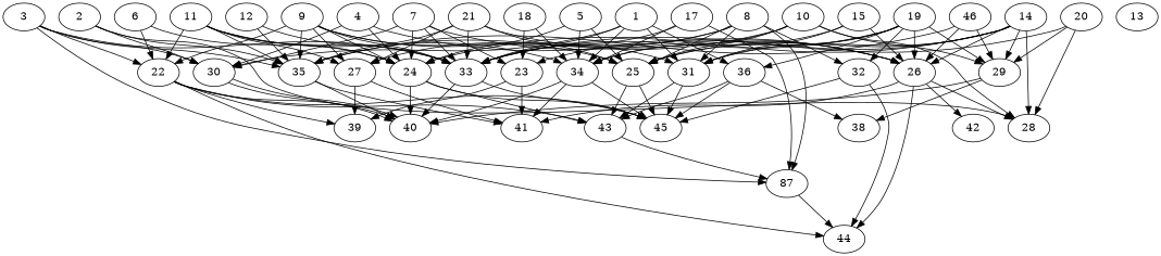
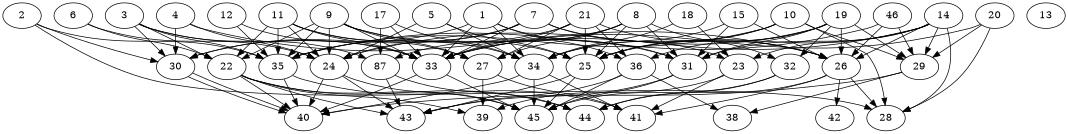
  digraph {
    node [alpha=0.09]
    1 [alpha=0.16 expect_size=35889152]
    30 [alpha=0.20 expect_size=31331328]
    31 [expect_size=34253824]
    33 [alpha=0.01 expect_size=31780864]
    34 [alpha=0.02 expect_size=31713280]
    36 [alpha=0.16 expect_size=8197120]
    40 [alpha=0.07 expect_size=49545216]
    43 [alpha=0.11 expect_size=21296128]
    45 [alpha=0.07 expect_size=30326784]
    41 [alpha=0.05 expect_size=49397760]
    38 [alpha=0.03 expect_size=24379392]
    2 [alpha=0.10 expect_size=27789312]
    28 [alpha=0.14 expect_size=20112384]
    35 [alpha=0.04 expect_size=12594176]
    3 [alpha=0.08 expect_size=35210240]
    22 [alpha=0.02 expect_size=6195200]
    n17 [alpha=0.15 expect_size=30905344 label=87]
    39 [alpha=0.01 expect_size=11045888]
    44 [expect_size=24470528]
    4 [alpha=0.01 expect_size=38336512]
    24 [alpha=0.12 expect_size=26429440]
    26 [alpha=0.10 expect_size=27641856]
    42 [alpha=0.03 expect_size=22924288]
    5 [expect_size=39015424]
    25 [alpha=0.18 expect_size=6125568]
    6 [alpha=0.18 expect_size=17627136]
    7 [alpha=0.02 expect_size=43274240]
    23 [alpha=0.20 expect_size=30442496]
    8 [alpha=0.00 expect_size=27669504]
    27 [alpha=0.17 expect_size=7032832]
    32 [alpha=0.19 expect_size=26888192]
    9 [alpha=0.18 expect_size=16696320]
    10 [alpha=0.04 expect_size=9134080]
    29 [alpha=0.16 expect_size=34658304]
    11 [expect_size=17563648]
    12 [alpha=0.10 expect_size=9227264]
    13 [alpha=0.18 expect_size=32387072]
    14 [alpha=0.11 expect_size=50306048]
    15 [expect_size=6330368]
    n40 [alpha=0.11 expect_size=28607488 label=46]
    17 [alpha=0.06 expect_size=23296000]
    18 [alpha=0.06 expect_size=27166720]
    19 [alpha=0.19 expect_size=28012544]
    20 [alpha=0.01 expect_size=23657472]
    21 [alpha=0.17 expect_size=32747520]
    1 -> 30
    1 -> 31
    1 -> 33
    1 -> 34
    1 -> 36
    30 -> 40
    30 -> 40
    31 -> 43
    31 -> 45
    33 -> 40
    33 -> 45
    34 -> 40
    34 -> 45
    34 -> 41
    36 -> 43
    36 -> 45
    36 -> 38
    2 -> 30
    2 -> 28
    2 -> 35
    35 -> 40
    35 -> 41
    3 -> 30
    3 -> 33
    3 -> 35
    3 -> 22
    3 -> n17
    22 -> 40
    22 -> 43
    22 -> 45
    22 -> 39
    22 -> 44
-   43 -> n17
+   n17 -> 43
    n17 -> 44
    4 -> 30
    4 -> 24
    4 -> 26
    24 -> 40
    24 -> 43
    24 -> 45
    26 -> 41
    26 -> 28
    26 -> 44
    26 -> 42
    5 -> 34
    5 -> 24
    5 -> 25
    25 -> 43
    25 -> 45
    6 -> 22
    6 -> 24
    7 -> 30
    7 -> 33
    7 -> 24
    7 -> 26
    7 -> 23
    23 -> 41
    23 -> 39
    8 -> 31
    8 -> 33
    8 -> n17
    8 -> 25
    8 -> 27
    8 -> 32
    27 -> 41
    27 -> 39
    32 -> 45
    32 -> 44
    9 -> 31
    9 -> 33
    9 -> 35
    9 -> 22
    9 -> 24
    9 -> 25
    9 -> 27
    10 -> 34
    10 -> 28
    10 -> 35
    10 -> 25
    10 -> 29
    29 -> 40
    29 -> 38
    11 -> 33
    11 -> 34
    11 -> 35
    11 -> 22
    11 -> 24
    11 -> 27
    12 -> 33
    12 -> 35
    14 -> 31
    14 -> 28
    14 -> 24
    14 -> 26
    14 -> 25
    14 -> 23
    14 -> 29
    15 -> 31
    15 -> 34
    15 -> 26
    n40 -> 35
    n40 -> 26
    n40 -> 29
    17 -> 33
    17 -> 34
    17 -> n17
    18 -> 34
    18 -> 23
    19 -> 31
    19 -> 33
    19 -> 36
    19 -> 26
    19 -> 25
    19 -> 32
    19 -> 29
    20 -> 33
    20 -> 28
    20 -> 29
    21 -> 33
+   21 -> 36
    21 -> 35
    21 -> 26
    21 -> 25
    21 -> 27
  }
